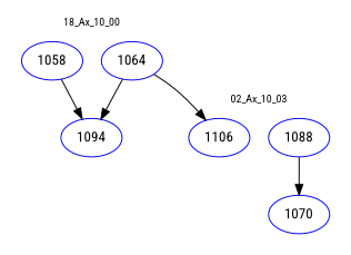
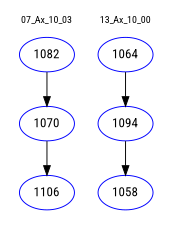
  digraph {
    fontname="Roboto Condensed"
    node [color=blue fontname="Roboto Condensed"]
    edge [color=black fontname="Roboto Condensed"]
-   n1 [label=1088]
+   n1 [label=1082]
    n2 [label=1070]
    n3 [label=1106]
    n4 [label=1064]
    n5 [label=1094]
    n6 [label=1058]
    subgraph cluster_1 {
      color=white
      fontsize=10
-     label="02_Ax_10_03"
+     label="07_Ax_10_03"
      n1
      n2
      n3
    }
    subgraph cluster_2 {
      color=white
      fontsize=10
-     label="18_Ax_10_00"
+     label="13_Ax_10_00"
      n4
      n5
      n6
    }
    n1 -> n2
-   n4 -> n3
+   n2 -> n3
    n4 -> n5
-   n6 -> n5
+   n5 -> n6
  }
